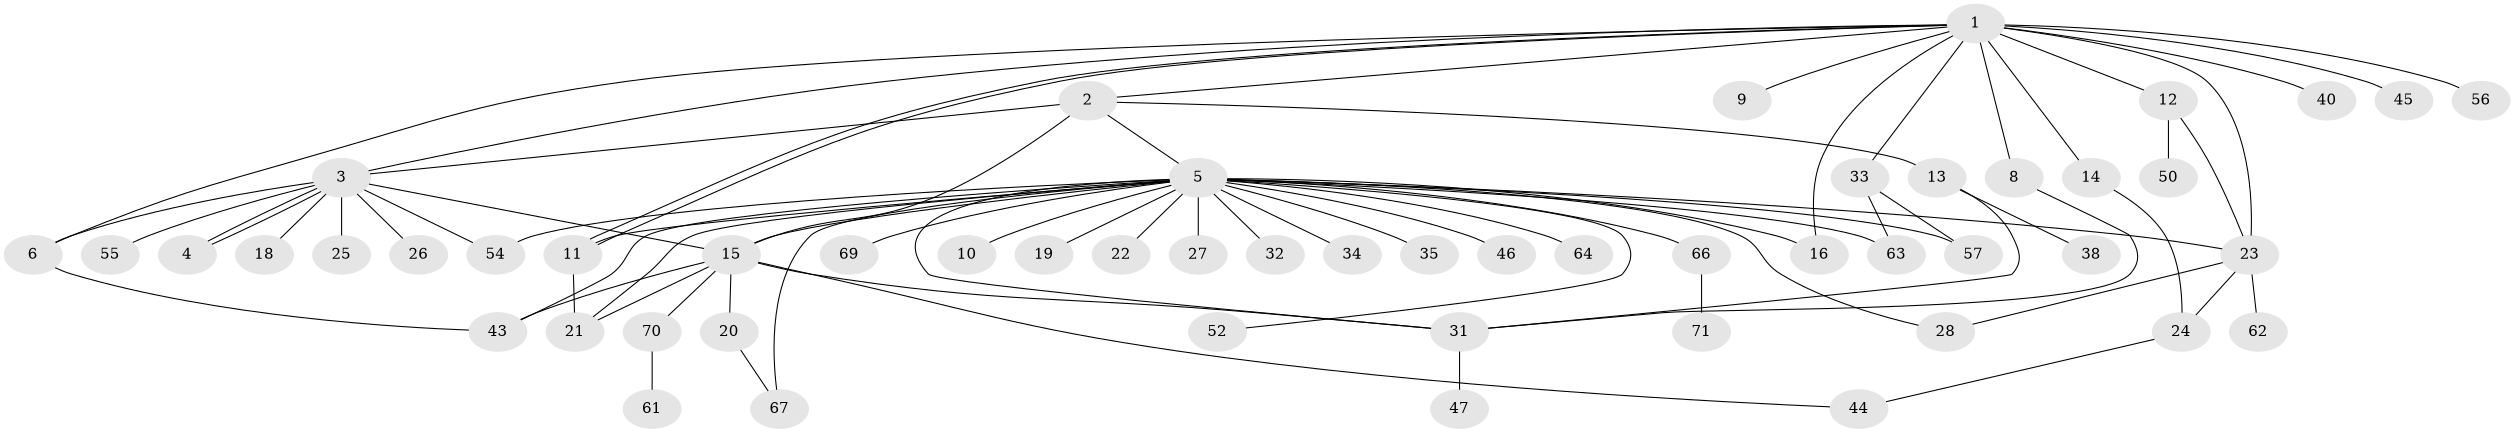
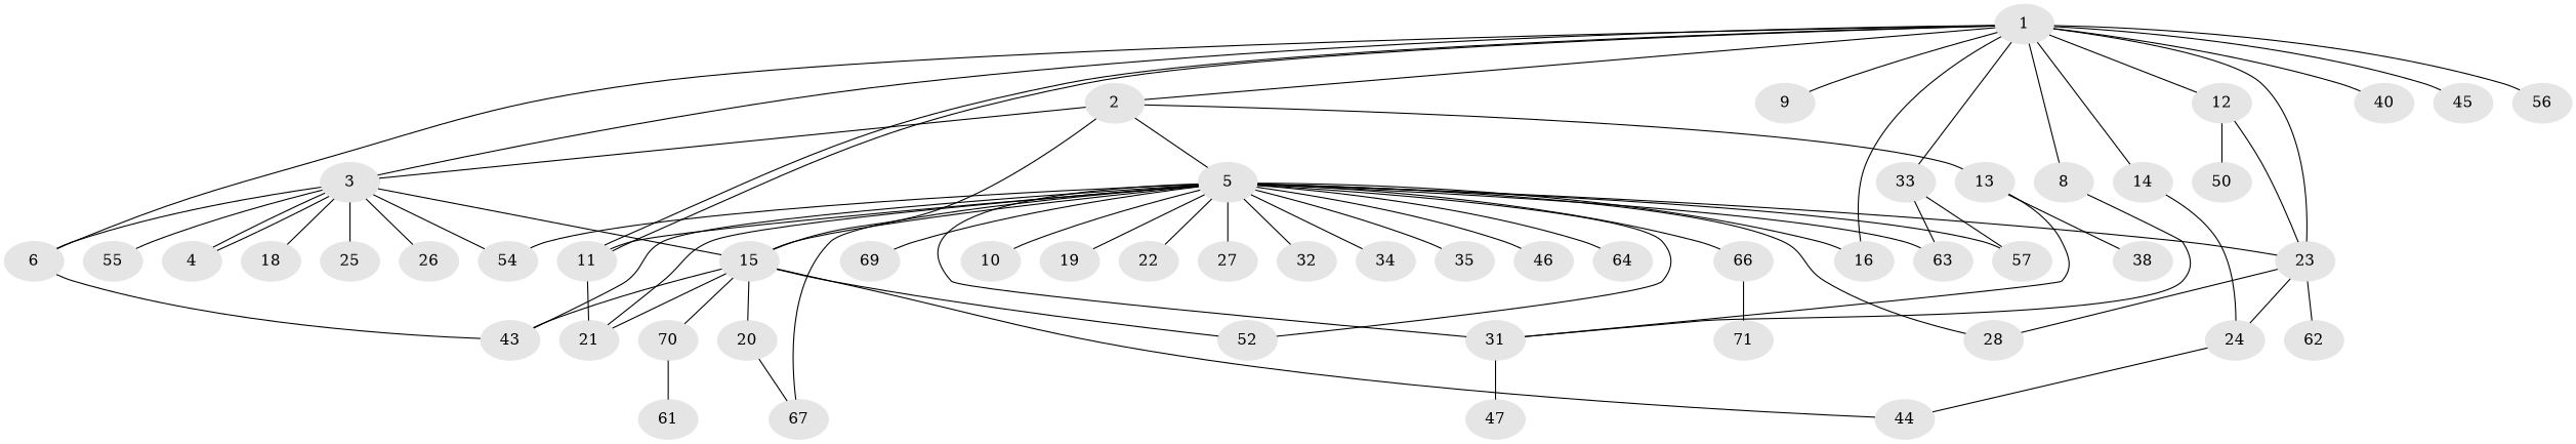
  graph {
    node [color=gray90 style=filled]
    1 [super="+42"]
    2 [super="+7"]
    3 [super="+30"]
    6 [super="+51"]
    8
    9
    11 [super="+58"]
    12 [super="+60"]
    14 [super="+53"]
    16
    23 [super="+29"]
    33 [super="+65"]
    40
    45
    56
    5 [super="+17"]
    13 [super="+72"]
    15 [super="+37"]
    4 [super="+48"]
    18
    25
    26
    54
    55
    43
    31 [super="+39"]
    21 [super="+59"]
    50
    24 [super="+41"]
    28 [super="+36"]
    62
    63 [super="+68"]
    57
    10
    19
    22
    27
    32
    34
    35
    46
    52
    64
    66
    67
    69
    38
    20
    44 [super="+49"]
    70
    47
    71
    61
    1 -- 2
    1 -- 3
    1 -- 6
    1 -- 8
    1 -- 9
    1 -- 11
    1 -- 11
    1 -- 12
    1 -- 14
    1 -- 16
    1 -- 23 [weight=2]
    1 -- 33
    1 -- 40
    1 -- 45
    1 -- 56
    2 -- 3
    2 -- 5
    2 -- 13
    2 -- 15 [weight=2]
    3 -- 6
    3 -- 15
    3 -- 4
    3 -- 4
    3 -- 18
    3 -- 25
    3 -- 26
    3 -- 54
    3 -- 55
    6 -- 43
    8 -- 31
    11 -- 21
    12 -- 23
    12 -- 50
    14 -- 24
    23 -- 24
    23 -- 28
    23 -- 62
    33 -- 63
    33 -- 57
    5 -- 11
    5 -- 16
    5 -- 23
    5 -- 15
    5 -- 54
    5 -- 43
    5 -- 31
    5 -- 21
    5 -- 28
    5 -- 63
    5 -- 57
    5 -- 10
    5 -- 19
    5 -- 22
    5 -- 27
    5 -- 32
    5 -- 34
    5 -- 35
    5 -- 46
    5 -- 52
    5 -- 64
    5 -- 66
    5 -- 67
    5 -- 69
    13 -- 31
    13 -- 38
    15 -- 43
    15 -- 21
-   15 -- 31
+   15 -- 52
    15 -- 20
    15 -- 44
    15 -- 70
    31 -- 47
    24 -- 44
    66 -- 71
    20 -- 67
    70 -- 61
  }
